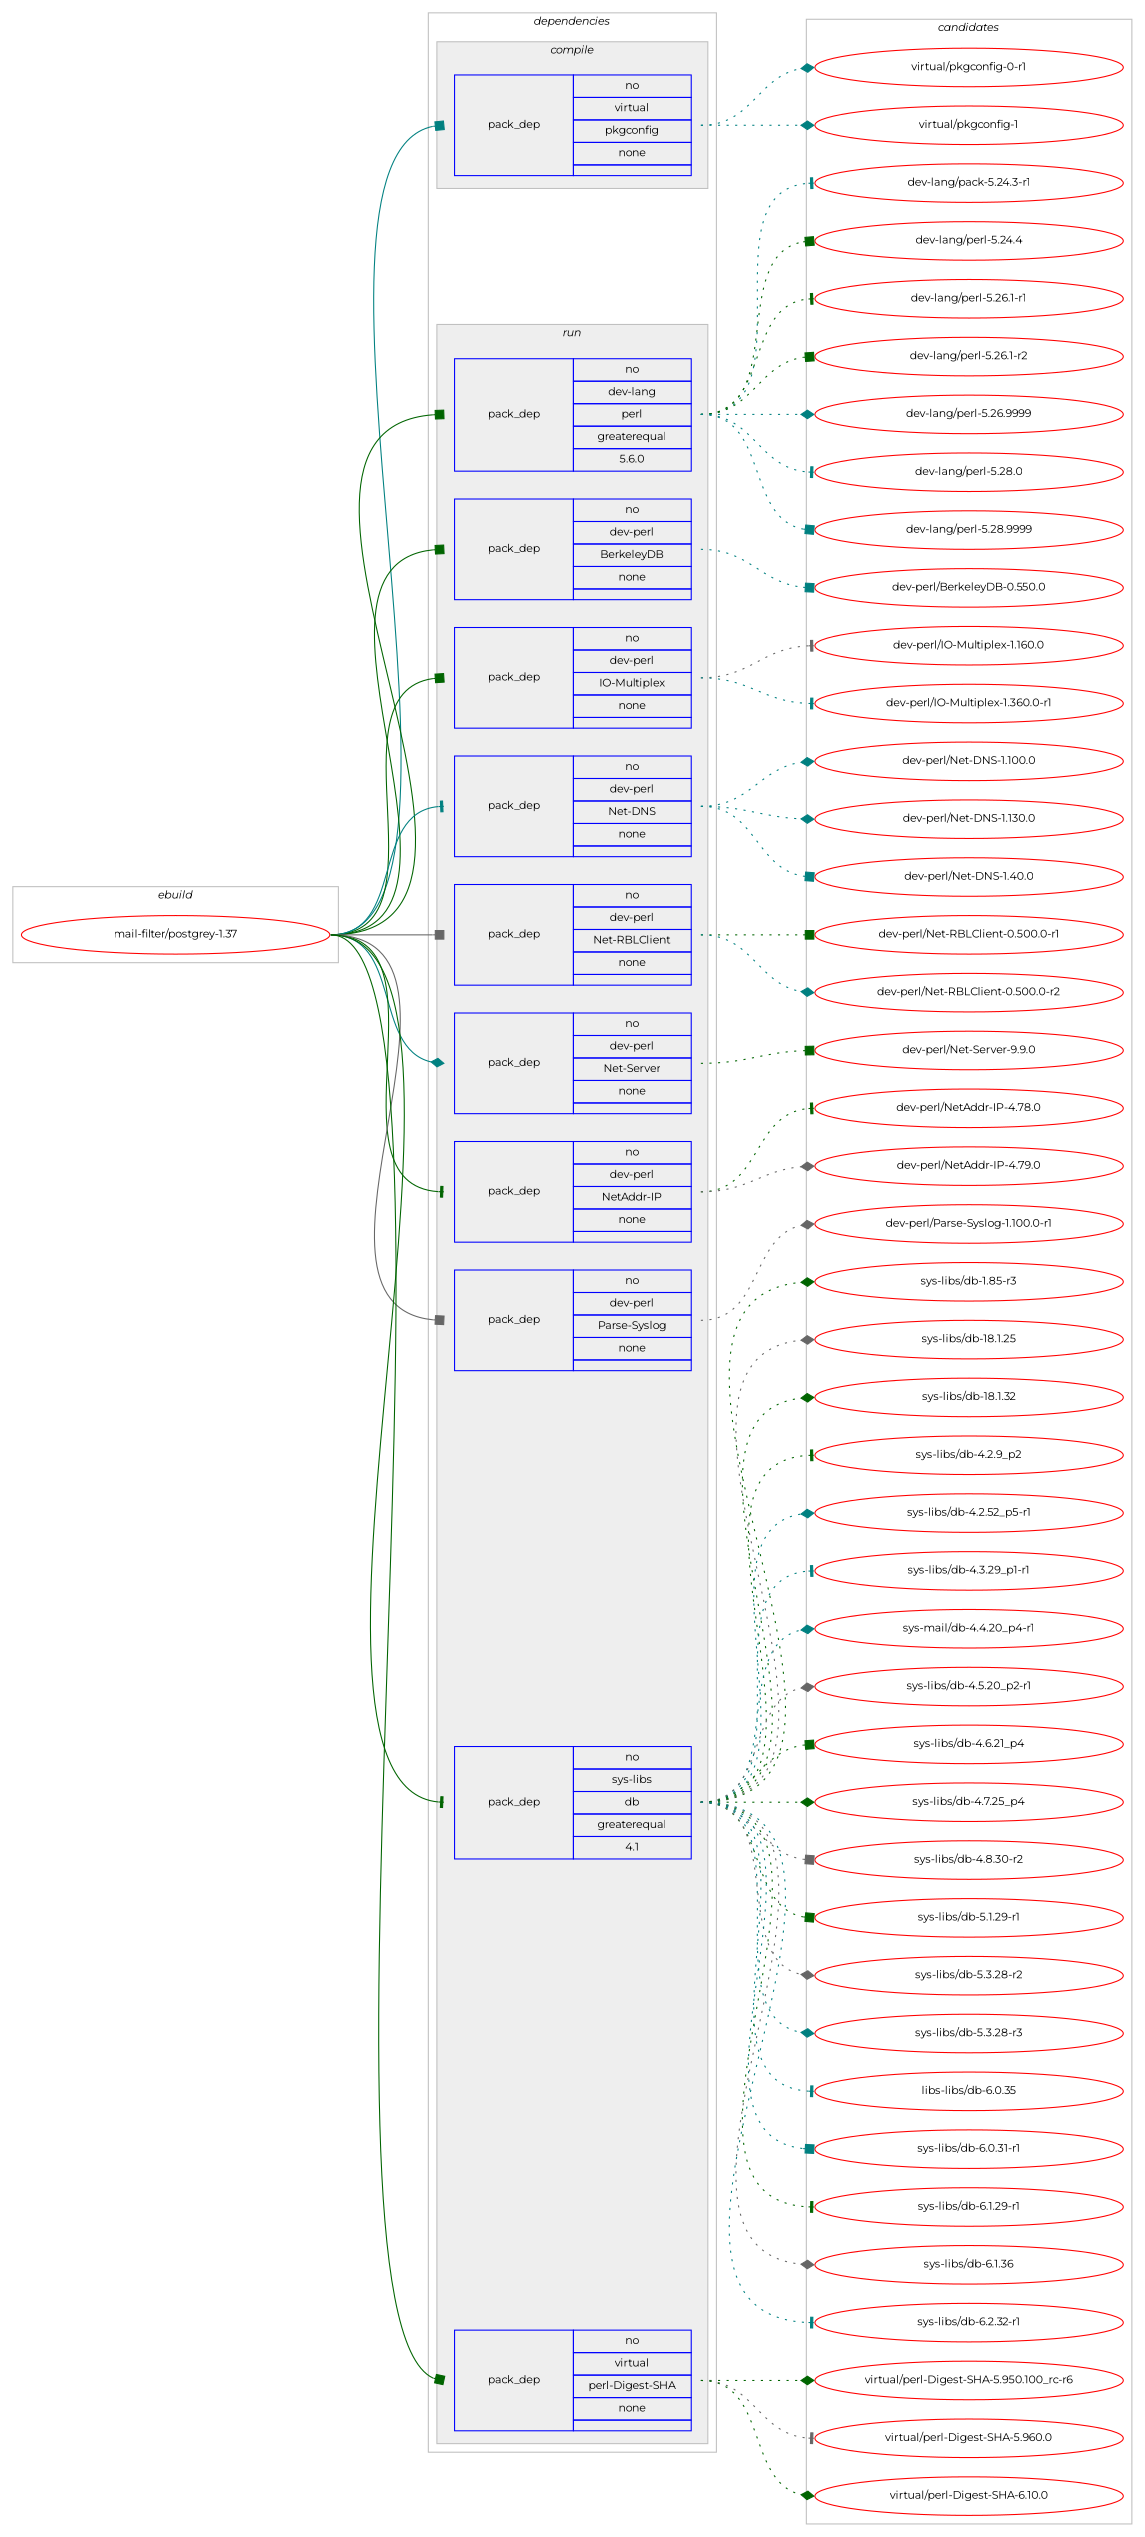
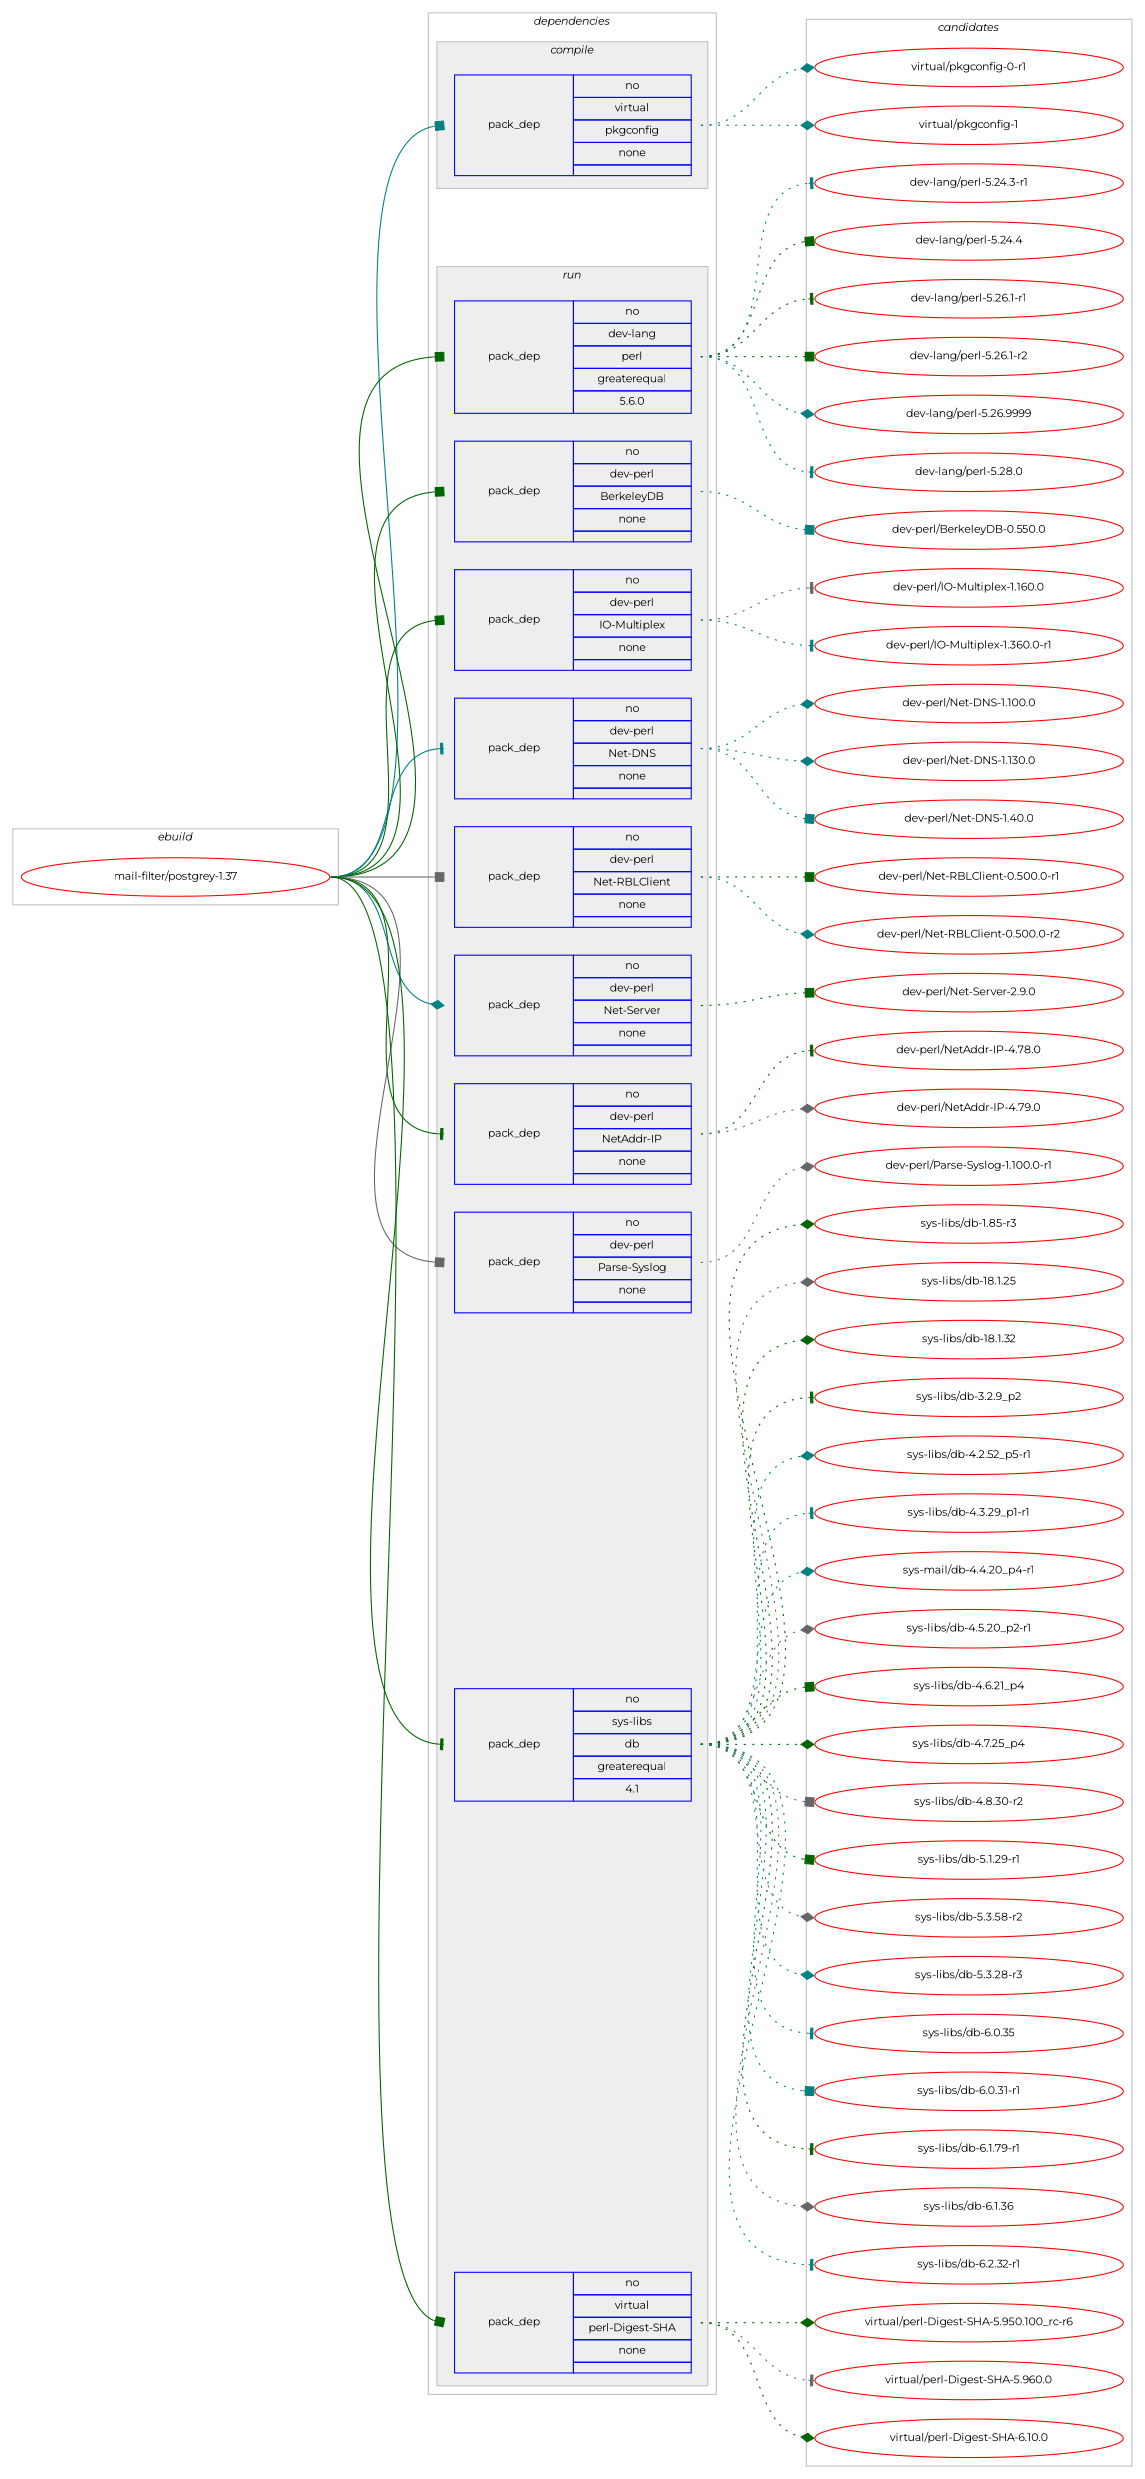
  digraph {
    compound=true
    concentrate=true
    fontname=Montserrat
    fontsize=10
    newrank=true
    rankdir=LR
    ranksep=1.5
    node [color=red fontname=Montserrat fontsize=10]
    edge [arrowhead=diamond color=teal fontname=Montserrat headport=w style=dotted tailport=e weight=100]
    n1 [label="mail-filter/postgrey-1.37" width=4]
    n2 [color=blue label=<<TABLE BORDER="0" CELLBORDER="1" CELLSPACING="0" CELLPADDING="4" WIDTH="220"><TR><TD ROWSPAN="6" CELLPADDING="30">pack_dep</TD></TR><TR><TD WIDTH="110">no</TD></TR><TR><TD>virtual</TD></TR><TR><TD>pkgconfig</TD></TR><TR><TD>none</TD></TR><TR><TD></TD></TR></TABLE>> shape=none]
    n3 [color=blue label=<<TABLE BORDER="0" CELLBORDER="1" CELLSPACING="0" CELLPADDING="4" WIDTH="220"><TR><TD ROWSPAN="6" CELLPADDING="30">pack_dep</TD></TR><TR><TD WIDTH="110">no</TD></TR><TR><TD>dev-lang</TD></TR><TR><TD>perl</TD></TR><TR><TD>greaterequal</TD></TR><TR><TD>5.6.0</TD></TR></TABLE>> shape=none]
    n4 [color=blue label=<<TABLE BORDER="0" CELLBORDER="1" CELLSPACING="0" CELLPADDING="4" WIDTH="220"><TR><TD ROWSPAN="6" CELLPADDING="30">pack_dep</TD></TR><TR><TD WIDTH="110">no</TD></TR><TR><TD>dev-perl</TD></TR><TR><TD>BerkeleyDB</TD></TR><TR><TD>none</TD></TR><TR><TD></TD></TR></TABLE>> shape=none]
    n5 [color=blue label=<<TABLE BORDER="0" CELLBORDER="1" CELLSPACING="0" CELLPADDING="4" WIDTH="220"><TR><TD ROWSPAN="6" CELLPADDING="30">pack_dep</TD></TR><TR><TD WIDTH="110">no</TD></TR><TR><TD>dev-perl</TD></TR><TR><TD>IO-Multiplex</TD></TR><TR><TD>none</TD></TR><TR><TD></TD></TR></TABLE>> shape=none]
    n6 [color=blue label=<<TABLE BORDER="0" CELLBORDER="1" CELLSPACING="0" CELLPADDING="4" WIDTH="220"><TR><TD ROWSPAN="6" CELLPADDING="30">pack_dep</TD></TR><TR><TD WIDTH="110">no</TD></TR><TR><TD>dev-perl</TD></TR><TR><TD>Net-DNS</TD></TR><TR><TD>none</TD></TR><TR><TD></TD></TR></TABLE>> shape=none]
    n7 [color=blue label=<<TABLE BORDER="0" CELLBORDER="1" CELLSPACING="0" CELLPADDING="4" WIDTH="220"><TR><TD ROWSPAN="6" CELLPADDING="30">pack_dep</TD></TR><TR><TD WIDTH="110">no</TD></TR><TR><TD>dev-perl</TD></TR><TR><TD>Net-RBLClient</TD></TR><TR><TD>none</TD></TR><TR><TD></TD></TR></TABLE>> shape=none]
    n8 [color=blue label=<<TABLE BORDER="0" CELLBORDER="1" CELLSPACING="0" CELLPADDING="4" WIDTH="220"><TR><TD ROWSPAN="6" CELLPADDING="30">pack_dep</TD></TR><TR><TD WIDTH="110">no</TD></TR><TR><TD>dev-perl</TD></TR><TR><TD>Net-Server</TD></TR><TR><TD>none</TD></TR><TR><TD></TD></TR></TABLE>> shape=none]
    n9 [color=blue label=<<TABLE BORDER="0" CELLBORDER="1" CELLSPACING="0" CELLPADDING="4" WIDTH="220"><TR><TD ROWSPAN="6" CELLPADDING="30">pack_dep</TD></TR><TR><TD WIDTH="110">no</TD></TR><TR><TD>dev-perl</TD></TR><TR><TD>NetAddr-IP</TD></TR><TR><TD>none</TD></TR><TR><TD></TD></TR></TABLE>> shape=none]
    n10 [color=blue label=<<TABLE BORDER="0" CELLBORDER="1" CELLSPACING="0" CELLPADDING="4" WIDTH="220"><TR><TD ROWSPAN="6" CELLPADDING="30">pack_dep</TD></TR><TR><TD WIDTH="110">no</TD></TR><TR><TD>dev-perl</TD></TR><TR><TD>Parse-Syslog</TD></TR><TR><TD>none</TD></TR><TR><TD></TD></TR></TABLE>> shape=none]
    n11 [color=blue label=<<TABLE BORDER="0" CELLBORDER="1" CELLSPACING="0" CELLPADDING="4" WIDTH="220"><TR><TD ROWSPAN="6" CELLPADDING="30">pack_dep</TD></TR><TR><TD WIDTH="110">no</TD></TR><TR><TD>sys-libs</TD></TR><TR><TD>db</TD></TR><TR><TD>greaterequal</TD></TR><TR><TD>4.1</TD></TR></TABLE>> shape=none]
    n12 [color=blue label=<<TABLE BORDER="0" CELLBORDER="1" CELLSPACING="0" CELLPADDING="4" WIDTH="220"><TR><TD ROWSPAN="6" CELLPADDING="30">pack_dep</TD></TR><TR><TD WIDTH="110">no</TD></TR><TR><TD>virtual</TD></TR><TR><TD>perl-Digest-SHA</TD></TR><TR><TD>none</TD></TR><TR><TD></TD></TR></TABLE>> shape=none]
    n13 [label="virtual/pkgconfig-0-r1" width=4]
    n14 [label="virtual/pkgconfig-1" width=4]
-   n15 [label="dev-lang/pack-5.24.3-r1" width=4]
+   n15 [label="dev-lang/perl-5.24.3-r1" width=4]
    n16 [label="dev-lang/perl-5.24.4" width=4]
    n17 [label="dev-lang/perl-5.26.1-r1" width=4]
    n18 [label="dev-lang/perl-5.26.1-r2" width=4]
    n19 [label="dev-lang/perl-5.26.9999" width=4]
    n20 [label="dev-lang/perl-5.28.0" width=4]
-   n21 [label="dev-lang/perl-5.28.9999" width=4]
    n22 [label="dev-perl/BerkeleyDB-0.550.0" width=4]
    n23 [label="dev-perl/IO-Multiplex-1.160.0" width=4]
    n24 [label="dev-perl/IO-Multiplex-1.360.0-r1" width=4]
    n25 [label="dev-perl/Net-DNS-1.100.0" width=4]
    n26 [label="dev-perl/Net-DNS-1.130.0" width=4]
    n27 [label="dev-perl/Net-DNS-1.40.0" width=4]
    n28 [label="dev-perl/Net-RBLClient-0.500.0-r1" width=4]
    n29 [label="dev-perl/Net-RBLClient-0.500.0-r2" width=4]
-   n30 [label="dev-perl/Net-Server-9.9.0" width=4]
+   n30 [label="dev-perl/Net-Server-2.9.0" width=4]
    n31 [label="dev-perl/NetAddr-IP-4.78.0" width=4]
    n32 [label="dev-perl/NetAddr-IP-4.79.0" width=4]
    n33 [label="dev-perl/Parse-Syslog-1.100.0-r1" width=4]
    n34 [label="sys-libs/db-1.85-r3" width=4]
    n35 [label="sys-libs/db-18.1.25" width=4]
    n36 [label="sys-libs/db-18.1.32" width=4]
-   n37 [label="sys-libs/db-4.2.9_p2" width=4]
+   n37 [label="sys-libs/db-3.2.9_p2" width=4]
    n38 [label="sys-libs/db-4.2.52_p5-r1" width=4]
    n39 [label="sys-libs/db-4.3.29_p1-r1" width=4]
    n40 [label="sys-mail/db-4.4.20_p4-r1" width=4]
    n41 [label="sys-libs/db-4.5.20_p2-r1" width=4]
    n42 [label="sys-libs/db-4.6.21_p4" width=4]
    n43 [label="sys-libs/db-4.7.25_p4" width=4]
    n44 [label="sys-libs/db-4.8.30-r2" width=4]
    n45 [label="sys-libs/db-5.1.29-r1" width=4]
-   n46 [label="sys-libs/db-5.3.28-r2" width=4]
+   n46 [label="sys-libs/db-5.3.58-r2" width=4]
    n47 [label="sys-libs/db-5.3.28-r3" width=4]
-   n48 [label="libs-libs/db-6.0.35" width=4]
+   n48 [label="sys-libs/db-6.0.35" width=4]
    n49 [label="sys-libs/db-6.0.31-r1" width=4]
-   n50 [label="sys-libs/db-6.1.29-r1" width=4]
+   n50 [label="sys-libs/db-6.1.79-r1" width=4]
    n51 [label="sys-libs/db-6.1.36" width=4]
    n52 [label="sys-libs/db-6.2.32-r1" width=4]
    n53 [label="virtual/perl-Digest-SHA-5.950.100_rc-r6" width=4]
    n54 [label="virtual/perl-Digest-SHA-5.960.0" width=4]
    n55 [label="virtual/perl-Digest-SHA-6.10.0" width=4]
    subgraph cluster_1 {
      color=gray
      label=<<i>ebuild</i>>
      rank=same
      n1
    }
    subgraph cluster_2 {
      color=gray
      label=<<i>dependencies</i>>
      subgraph cluster_3 {
        color=gray
        fillcolor="#eeeeee"
        label=<<i>compile</i>>
        style=filled
        subgraph sub_4 {
          color=gray
          fillcolor="#eeeeee"
          label=<<i>compile</i>>
          style=filled
          n2
        }
      }
      subgraph cluster_5 {
        color=gray
        fillcolor="#eeeeee"
        label=<<i>compile and run</i>>
        style=filled
      }
      subgraph cluster_6 {
        color=gray
        fillcolor="#eeeeee"
        label=<<i>run</i>>
        style=filled
        subgraph sub_7 {
          color=gray
          fillcolor="#eeeeee"
          label=<<i>run</i>>
          style=filled
          n3
        }
        subgraph sub_8 {
          color=gray
          fillcolor="#eeeeee"
          label=<<i>run</i>>
          style=filled
          n4
        }
        subgraph sub_9 {
          color=gray
          fillcolor="#eeeeee"
          label=<<i>run</i>>
          style=filled
          n5
        }
        subgraph sub_10 {
          color=gray
          fillcolor="#eeeeee"
          label=<<i>run</i>>
          style=filled
          n6
        }
        subgraph sub_11 {
          color=gray
          fillcolor="#eeeeee"
          label=<<i>run</i>>
          style=filled
          n7
        }
        subgraph sub_12 {
          color=gray
          fillcolor="#eeeeee"
          label=<<i>run</i>>
          style=filled
          n8
        }
        subgraph sub_13 {
          color=gray
          fillcolor="#eeeeee"
          label=<<i>run</i>>
          style=filled
          n9
        }
        subgraph sub_14 {
          color=gray
          fillcolor="#eeeeee"
          label=<<i>run</i>>
          style=filled
          n10
        }
        subgraph sub_15 {
          color=gray
          fillcolor="#eeeeee"
          label=<<i>run</i>>
          style=filled
          n11
        }
        subgraph sub_16 {
          color=gray
          fillcolor="#eeeeee"
          label=<<i>run</i>>
          style=filled
          n12
        }
      }
    }
    subgraph cluster_17 {
      color=gray
      label=<<i>candidates</i>>
      rank=same
      subgraph sub_18 {
        color=black
        label=<<i>candidates</i>>
        nodesep=1
        rank=same
        n13
        n14
      }
      subgraph sub_19 {
        color=black
        label=<<i>candidates</i>>
        nodesep=1
        rank=same
        n15
        n16
        n17
        n18
        n19
        n20
-       n21
      }
      subgraph sub_20 {
        color=black
        label=<<i>candidates</i>>
        nodesep=1
        rank=same
        n22
      }
      subgraph sub_21 {
        color=black
        label=<<i>candidates</i>>
        nodesep=1
        rank=same
        n23
        n24
      }
      subgraph sub_22 {
        color=black
        label=<<i>candidates</i>>
        nodesep=1
        rank=same
        n25
        n26
        n27
      }
      subgraph sub_23 {
        color=black
        label=<<i>candidates</i>>
        nodesep=1
        rank=same
        n28
        n29
      }
      subgraph sub_24 {
        color=black
        label=<<i>candidates</i>>
        nodesep=1
        rank=same
        n30
      }
      subgraph sub_25 {
        color=black
        label=<<i>candidates</i>>
        nodesep=1
        rank=same
        n31
        n32
      }
      subgraph sub_26 {
        color=black
        label=<<i>candidates</i>>
        nodesep=1
        rank=same
        n33
      }
      subgraph sub_27 {
        color=black
        label=<<i>candidates</i>>
        nodesep=1
        rank=same
        n34
        n35
        n36
        n37
        n38
        n39
        n40
        n41
        n42
        n43
        n44
        n45
        n46
        n47
        n48
        n49
        n50
        n51
        n52
      }
      subgraph sub_28 {
        color=black
        label=<<i>candidates</i>>
        nodesep=1
        rank=same
        n53
        n54
        n55
      }
    }
    n1 -> n2 [arrowhead=box style=solid weight=20]
    n1 -> n3 [arrowhead=box color=darkgreen style=solid weight=20]
    n1 -> n4 [arrowhead=box color=darkgreen style=solid weight=20]
    n1 -> n5 [arrowhead=box color=darkgreen style=solid weight=20]
    n1 -> n6 [arrowhead=tee style=solid weight=20]
    n1 -> n7 [arrowhead=box color=gray40 style=solid weight=20]
    n1 -> n8 [style=solid weight=20]
    n1 -> n9 [arrowhead=tee color=darkgreen style=solid weight=20]
    n1 -> n10 [arrowhead=box color=gray40 style=solid weight=20]
    n1 -> n11 [arrowhead=tee color=darkgreen style=solid weight=20]
    n1 -> n12 [arrowhead=box color=darkgreen style=solid weight=20]
    n2 -> n13
    n2 -> n14
    n3 -> n15 [arrowhead=tee]
    n3 -> n16 [arrowhead=box color=darkgreen]
    n3 -> n17 [arrowhead=tee color=darkgreen]
    n3 -> n18 [arrowhead=box color=darkgreen]
    n3 -> n19
    n3 -> n20 [arrowhead=tee]
-   n3 -> n21 [arrowhead=box]
    n4 -> n22 [arrowhead=box]
    n5 -> n23 [arrowhead=tee color=gray40]
    n5 -> n24 [arrowhead=tee]
    n6 -> n25
    n6 -> n26
    n6 -> n27 [arrowhead=box]
    n7 -> n28 [arrowhead=box color=darkgreen]
    n7 -> n29
    n8 -> n30 [arrowhead=box color=darkgreen]
    n9 -> n31 [arrowhead=tee color=darkgreen]
    n9 -> n32 [color=gray40]
    n10 -> n33 [color=gray40]
    n11 -> n34 [color=darkgreen]
    n11 -> n35 [color=gray40]
    n11 -> n36 [color=darkgreen]
    n11 -> n37 [arrowhead=tee color=darkgreen]
    n11 -> n38
    n11 -> n39 [arrowhead=tee]
    n11 -> n40
    n11 -> n41 [color=gray40]
    n11 -> n42 [arrowhead=box color=darkgreen]
    n11 -> n43 [color=darkgreen]
    n11 -> n44 [arrowhead=box color=gray40]
    n11 -> n45 [arrowhead=box color=darkgreen]
    n11 -> n46 [color=gray40]
    n11 -> n47
    n11 -> n48 [arrowhead=tee]
    n11 -> n49 [arrowhead=box]
    n11 -> n50 [arrowhead=tee color=darkgreen]
    n11 -> n51 [color=gray40]
    n11 -> n52 [arrowhead=tee]
    n12 -> n53 [color=darkgreen]
    n12 -> n54 [arrowhead=tee color=gray40]
    n12 -> n55 [color=darkgreen]
  }
